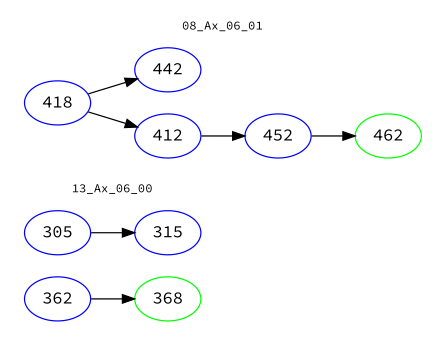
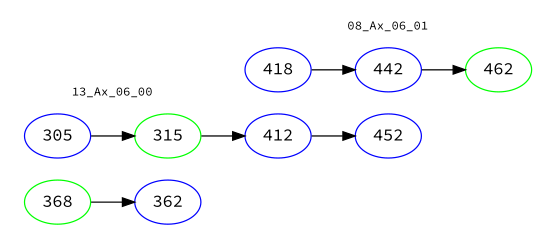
  digraph {
    fontname="Source Code Pro"
    rankdir=LR
    node [color=blue fontname="Source Code Pro"]
    edge [color=black fontname="Source Code Pro"]
    n1 [label=305]
-   n2 [label=315]
+   n2 [color=green label=315]
    n3 [label=362]
    n4 [color=green label=368]
    n5 [label=418]
    n6 [label=412]
    n7 [label=442]
    n8 [label=452]
    n9 [color=green label=462]
    subgraph cluster_1 {
      color=white
      fontsize=10
      label="13_Ax_06_00"
      n1
      n2
      n3
      n4
    }
    subgraph cluster_2 {
      color=white
      fontsize=10
      label="08_Ax_06_01"
      n5
      n6
      n7
      n8
      n9
    }
    n1 -> n2
-   n3 -> n4
-   n5 -> n6
+   n4 -> n3
+   n2 -> n6
    n5 -> n7
    n6 -> n8
-   n8 -> n9
+   n7 -> n9
  }
